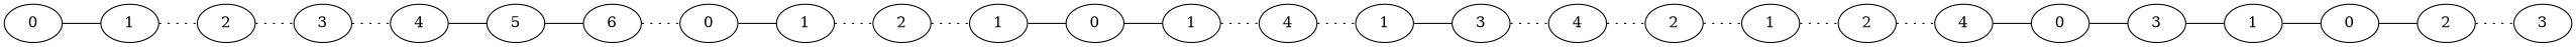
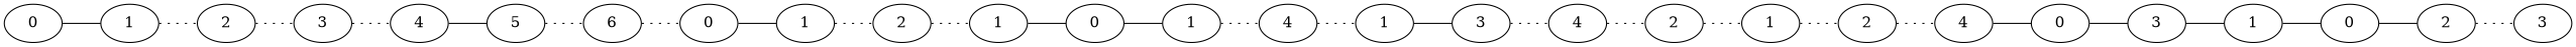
  graph {
    rankdir=LR
    edge [style=dotted]
    n1 [label=0]
    n2 [label=1]
    n3 [label=2]
    n4 [label=3]
    n5 [label=4]
    n6 [label=5]
    n7 [label=6]
    n8 [label=0]
    n9 [label=1]
    n10 [label=2]
    n11 [label=1]
    n12 [label=0]
    n13 [label=1]
    n14 [label=4]
    n15 [label=1]
    n16 [label=3]
    n17 [label=4]
    n18 [label=2]
    n19 [label=1]
    n20 [label=2]
    n21 [label=4]
    n22 [label=0]
    n23 [label=3]
    n24 [label=1]
    n25 [label=0]
    n26 [label=2]
    n27 [label=3]
    n1 -- n2 [style=""]
    n2 -- n3
    n3 -- n4
    n4 -- n5
    n5 -- n6 [style=""]
-   n6 -- n7 [style=""]
+   n6 -- n7
    n7 -- n8
    n8 -- n9 [style=""]
    n9 -- n10
    n10 -- n11
    n11 -- n12 [style=""]
    n12 -- n13 [style=""]
    n13 -- n14
    n14 -- n15
    n15 -- n16 [style=""]
    n16 -- n17
    n17 -- n18
    n18 -- n19
    n19 -- n20
    n20 -- n21
    n21 -- n22 [style=""]
    n22 -- n23 [style=""]
    n23 -- n24 [style=""]
    n24 -- n25 [style=""]
    n25 -- n26 [style=""]
    n26 -- n27
  }
